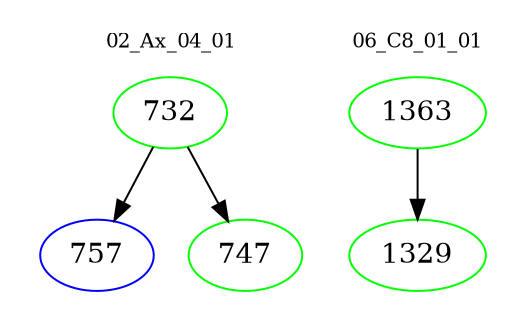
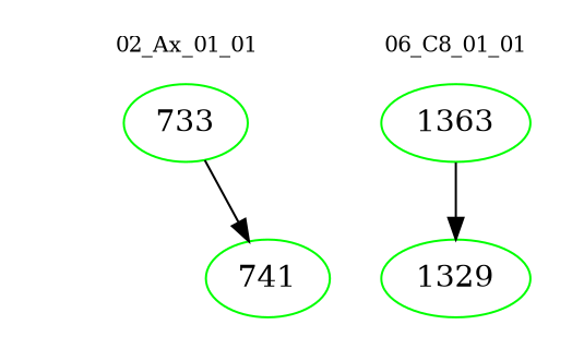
  digraph {
    node [color=green]
    edge [color=black]
-   n1 [label=732]
-   n2 [color=blue label=757]
-   n3 [label=747]
+   n1 [label=733]
+   n3 [label=741]
    n4 [label=1363]
    n5 [label=1329]
    subgraph cluster_1 {
      color=white
      fontsize=10
-     label="02_Ax_04_01"
+     label="02_Ax_01_01"
      n1
-     n2
      n3
    }
    subgraph cluster_2 {
      color=white
      fontsize=10
      label="06_C8_01_01"
      n4
      n5
    }
-   n1 -> n2
    n1 -> n3
    n4 -> n5
  }
